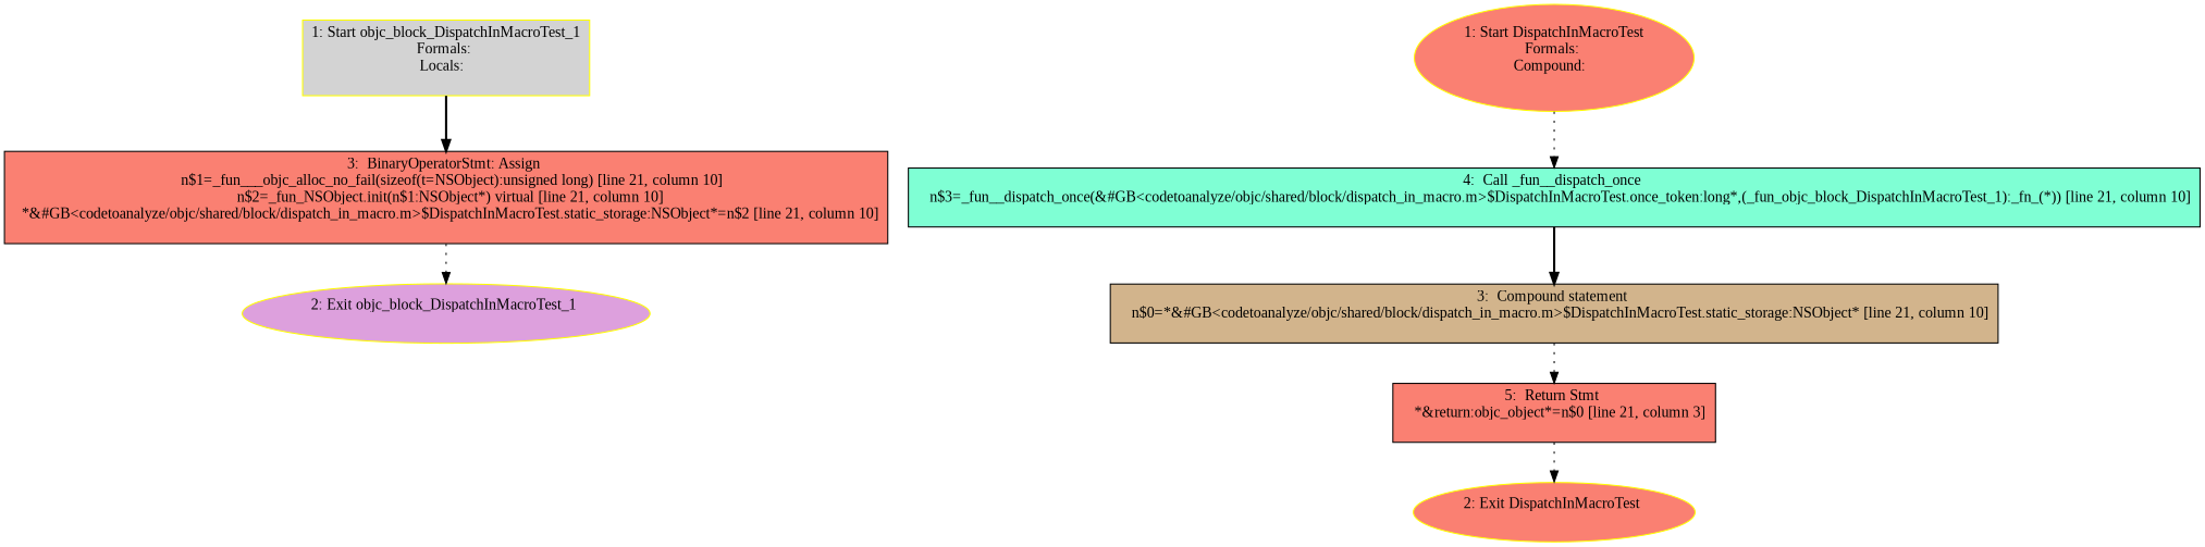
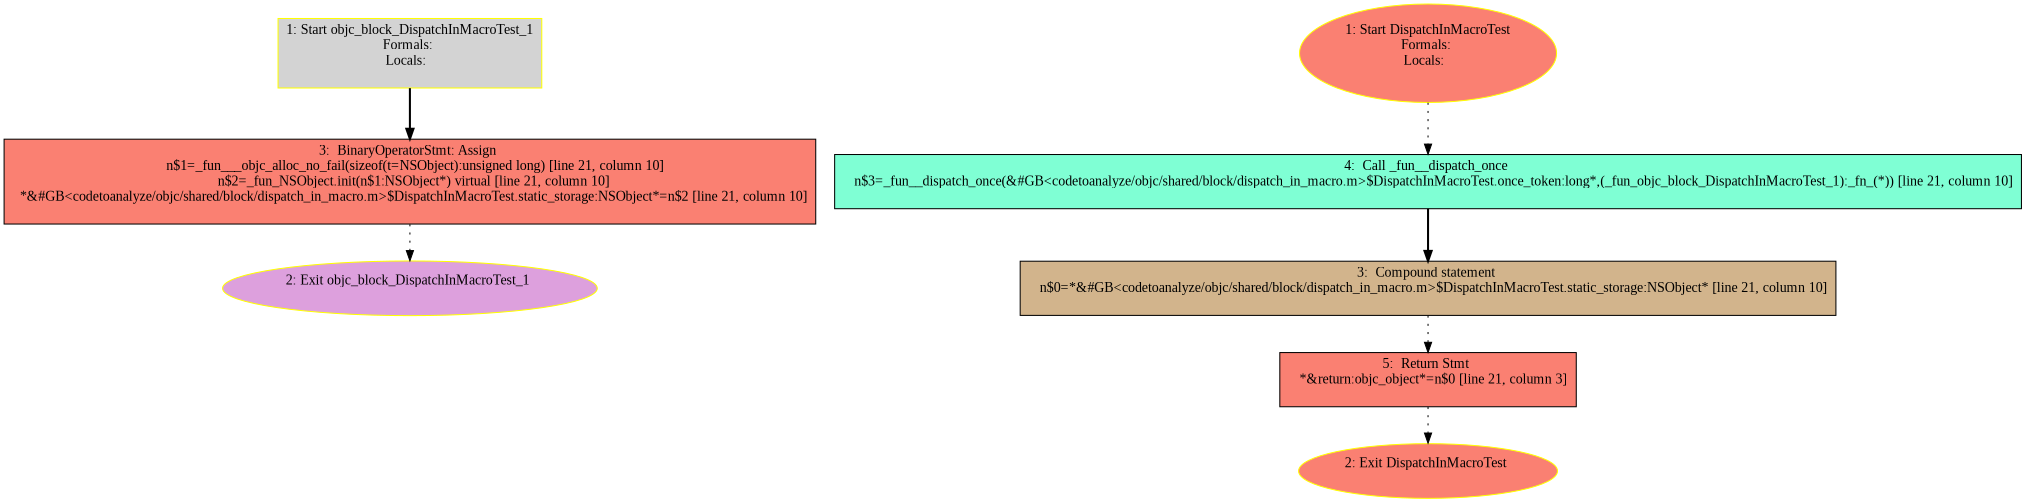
  digraph {
    fontname="Liberation Serif"
    node [fillcolor=salmon fontname="Liberation Serif" shape=box style=filled]
    edge [fontname="Liberation Serif" style=dotted]
    n1 [color=yellow fillcolor=lightgrey label="1: Start objc_block_DispatchInMacroTest_1\nFormals: \nLocals:  \n  "]
    n2 [label="3:  BinaryOperatorStmt: Assign \n   n$1=_fun___objc_alloc_no_fail(sizeof(t=NSObject):unsigned long) [line 21, column 10]\n  n$2=_fun_NSObject.init(n$1:NSObject*) virtual [line 21, column 10]\n  *&#GB<codetoanalyze/objc/shared/block/dispatch_in_macro.m>$DispatchInMacroTest.static_storage:NSObject*=n$2 [line 21, column 10]\n "]
    n3 [color=yellow fillcolor=plum label="2: Exit objc_block_DispatchInMacroTest_1 \n  " shape=""]
-   n4 [color=yellow label="1: Start DispatchInMacroTest\nFormals: \nCompound:  \n  " shape=""]
+   n4 [color=yellow label="1: Start DispatchInMacroTest\nFormals: \nLocals:  \n  " shape=""]
    n5 [fillcolor=aquamarine label="4:  Call _fun__dispatch_once \n   n$3=_fun__dispatch_once(&#GB<codetoanalyze/objc/shared/block/dispatch_in_macro.m>$DispatchInMacroTest.once_token:long*,(_fun_objc_block_DispatchInMacroTest_1):_fn_(*)) [line 21, column 10]\n "]
    n6 [fillcolor=tan label="3:  Compound statement \n   n$0=*&#GB<codetoanalyze/objc/shared/block/dispatch_in_macro.m>$DispatchInMacroTest.static_storage:NSObject* [line 21, column 10]\n "]
    n7 [label="5:  Return Stmt \n   *&return:objc_object*=n$0 [line 21, column 3]\n "]
    n8 [color=yellow label="2: Exit DispatchInMacroTest \n  " shape=""]
    n1 -> n2 [style=bold]
    n2 -> n3
    n4 -> n5
    n5 -> n6 [style=bold]
    n6 -> n7
    n7 -> n8
  }
